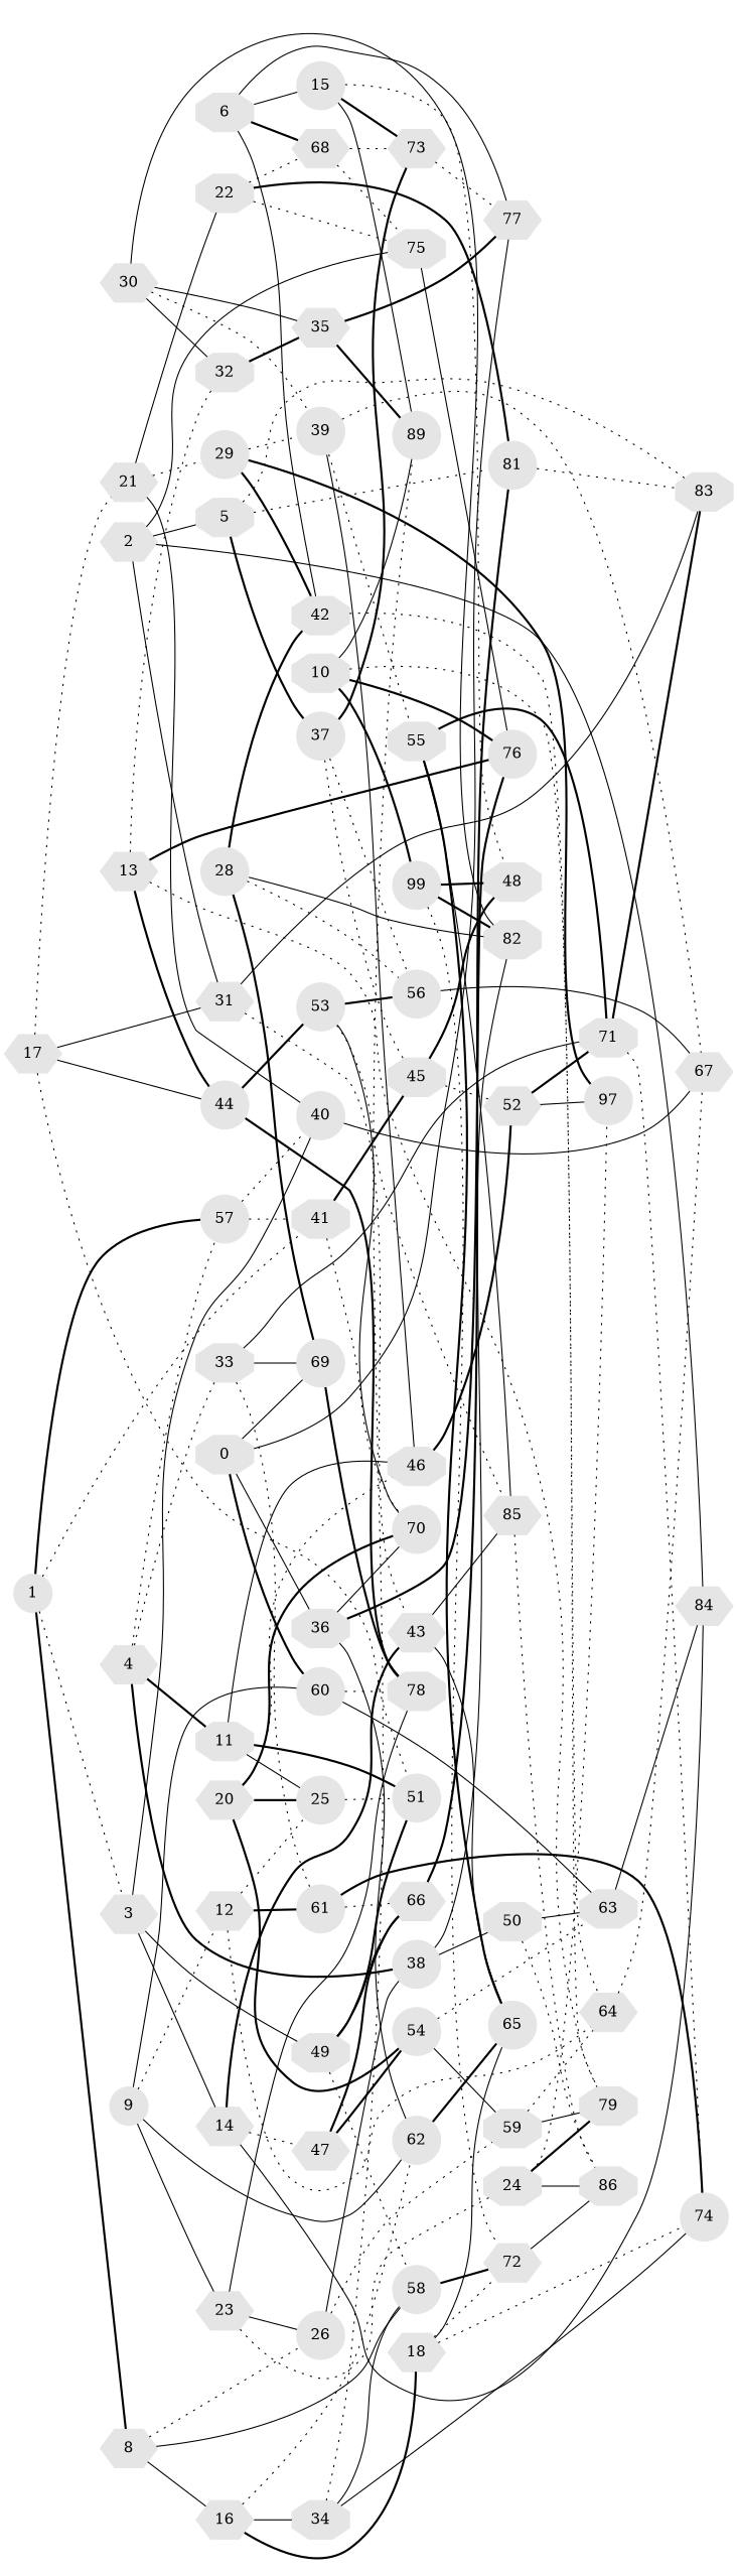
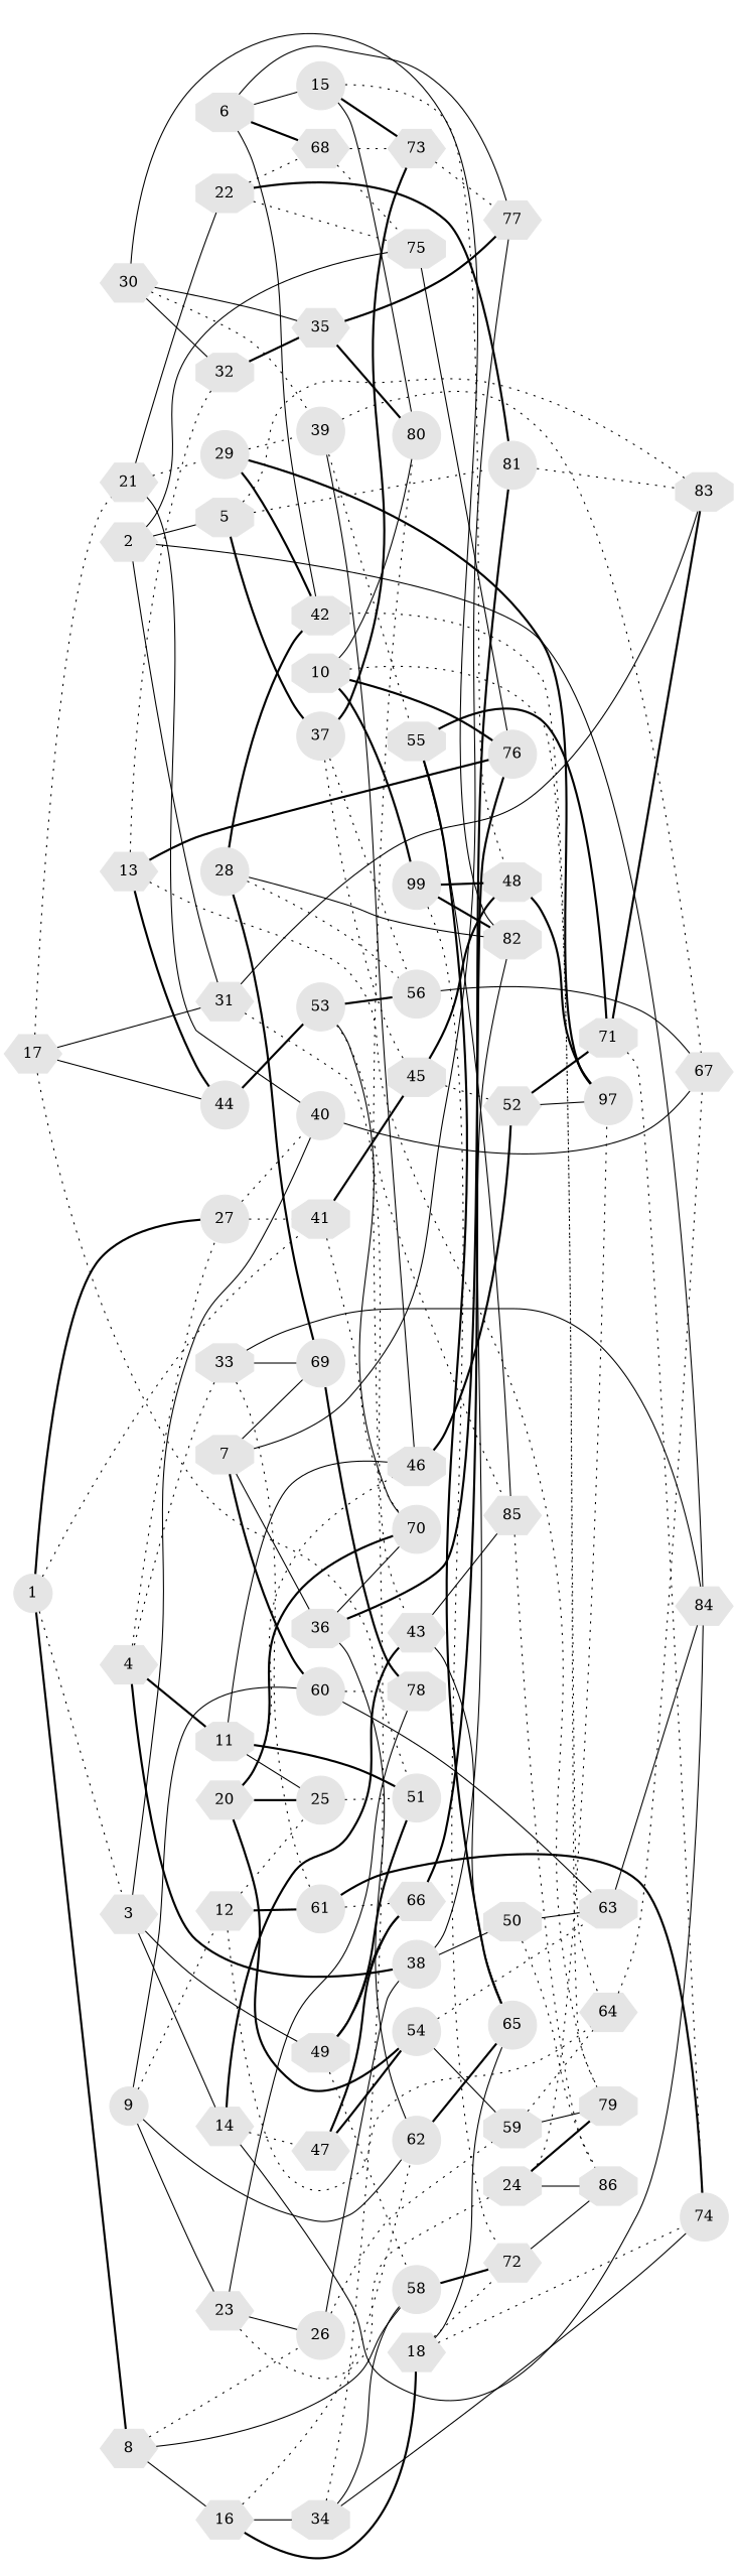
  graph {
    rankdir=LR
    node [color=gray90 shape=circle style=filled]
    edge [style=solid]
    3 [shape=hexagon]
    1
    8 [shape=hexagon]
-   27 [label=57]
+   27
    41 [shape=octagon]
    14 [shape=hexagon]
    40
    49 [shape=octagon]
    16 [shape=hexagon]
    26
    58
    70
    45 [shape=octagon]
    2 [shape=hexagon]
    5 [shape=octagon]
    31 [shape=hexagon]
    75 [shape=octagon]
    84 [shape=hexagon]
    37
    81
    83 [shape=octagon]
    43 [shape=hexagon]
    76
    47 [shape=hexagon]
    67 [shape=hexagon]
    51
    66 [shape=hexagon]
    4 [shape=hexagon]
    11 [shape=octagon]
    33 [shape=octagon]
    38
    25
    46 [shape=octagon]
    69
    61
    82 [shape=octagon]
    50 [shape=octagon]
    73 [shape=hexagon]
    56
    6 [shape=octagon]
    15
    42 [shape=octagon]
    68 [shape=hexagon]
    77 [shape=hexagon]
-   80 [label=89]
+   80
    48 [shape=octagon]
    64 [shape=hexagon]
-   7 [shape=octagon label=0]
+   7 [shape=octagon]
    36 [shape=octagon]
    60
    62
    78 [shape=octagon]
    63 [shape=octagon]
    18 [shape=hexagon]
    34 [shape=octagon]
    59 [shape=octagon]
    72 [shape=hexagon]
    9
    12 [shape=hexagon]
    23 [shape=hexagon]
    24 [shape=octagon]
    65
    10 [shape=octagon]
    n64 [label=99]
    79 [shape=octagon]
    52 [shape=hexagon]
    74
    13 [shape=hexagon]
    32 [shape=octagon]
    44
    35 [shape=hexagon]
    53
    85 [shape=hexagon]
    54
    n75 [label=97]
    17 [shape=hexagon]
    21 [shape=hexagon]
    22 [shape=octagon]
    29
    86 [shape=octagon]
    20 [shape=hexagon]
    39
    28
    30 [shape=hexagon]
    55 [shape=octagon]
    71 [shape=octagon]
    3 -- 14
    3 -- 40
    3 -- 49
    1 -- 3 [style=dotted]
    1 -- 8 [style=bold]
    1 -- 27 [style=bold]
    1 -- 41 [style=dotted]
    8 -- 16
    8 -- 26 [style=dotted]
    8 -- 58
    27 -- 41 [style=dotted]
    27 -- 40 [style=dotted]
    41 -- 70 [style=dotted]
    41 -- 45 [style=bold]
    14 -- 84
    14 -- 43 [style=bold]
    14 -- 47 [style=dotted]
    40 -- 67
    49 -- 58 [style=dotted]
    49 -- 51 [style=bold]
    49 -- 66
    16 -- 62 [style=dotted]
    16 -- 18 [style=bold]
    16 -- 34
    26 -- 38
    26 -- 59 [style=dotted]
    58 -- 72 [style=bold]
    45 -- 48 [style=bold]
    45 -- 52 [style=dotted]
    2 -- 5
    2 -- 31
    2 -- 75
    2 -- 84
    5 -- 37 [style=bold]
    5 -- 81 [style=dotted]
    5 -- 83 [style=dotted]
    31 -- 83
    31 -- 43 [style=dotted]
    75 -- 76
    37 -- 45 [style=dotted]
    37 -- 73 [style=bold]
    37 -- 56 [style=dotted]
    81 -- 83 [style=dotted]
    43 -- 65
    43 -- 85
    47 -- 66 [style=bold]
    47 -- 54 [style=bold]
    66 -- 81 [style=bold]
    4 -- 27 [style=dotted]
    4 -- 11 [style=bold]
    4 -- 33 [style=dotted]
    4 -- 38 [style=bold]
    11 -- 51 [style=bold]
    11 -- 25
    11 -- 46
-   33 -- 71
+   33 -- 84
    33 -- 69
    33 -- 61 [style=dotted]
    38 -- 82
    38 -- 50
    25 -- 51 [style=dotted]
    46 -- 52 [style=bold]
    69 -- 78 [style=bold]
    61 -- 66 [style=dotted]
    61 -- 74 [style=bold]
    50 -- 63
    50 -- 86 [style=dotted]
    73 -- 77 [style=dotted]
    56 -- 67
    6 -- 15
    6 -- 42
    6 -- 68 [style=bold]
    6 -- 77
    15 -- 73 [style=bold]
    15 -- 80
    15 -- 48 [style=dotted]
    42 -- 64 [style=dotted]
    68 -- 75 [style=dotted]
    68 -- 73 [style=dotted]
+   48 -- n75 [style=bold]
    64 -- 67 [style=dotted]
    7 -- 69
    7 -- 77
    7 -- 36
    7 -- 60 [style=bold]
    36 -- 70
    36 -- 76 [style=bold]
    36 -- 62
    60 -- 78 [style=dotted]
    60 -- 63
    62 -- 65 [style=bold]
    63 -- 84
    18 -- 72 [style=dotted]
    18 -- 65
    18 -- 74 [style=dotted]
    34 -- 58
    34 -- 80 [style=dotted]
    34 -- 74
    59 -- 64 [style=dotted]
    59 -- 79
    72 -- 86
    9 -- 60
    9 -- 62
    9 -- 12 [style=dotted]
    9 -- 23
    12 -- 25 [style=dotted]
    12 -- 61 [style=bold]
    12 -- 64 [style=dotted]
    23 -- 26
    23 -- 78
    23 -- 24 [style=dotted]
    24 -- 79 [style=bold]
    24 -- n75 [style=dotted]
    24 -- 86
    10 -- 76 [style=bold]
    10 -- 80
    10 -- n64 [style=bold]
    10 -- 79 [style=dotted]
    n64 -- 82 [style=bold]
    n64 -- 48 [style=bold]
    n64 -- 72 [style=dotted]
    52 -- n75
    52 -- 71 [style=bold]
    13 -- 76 [style=bold]
    13 -- 79 [style=dotted]
    13 -- 32 [style=dotted]
    13 -- 44 [style=bold]
    32 -- 35 [style=bold]
-   44 -- 78 [style=bold]
    44 -- 53 [style=bold]
    35 -- 77 [style=bold]
    35 -- 80 [style=bold]
    53 -- 70
    53 -- 56 [style=bold]
    53 -- 85 [style=dotted]
    85 -- 86 [style=dotted]
    54 -- 63 [style=dotted]
    54 -- 59
    17 -- 31
    17 -- 51 [style=dotted]
    17 -- 44
    17 -- 21 [style=dotted]
    21 -- 40
    21 -- 22
    21 -- 29 [style=dotted]
    22 -- 75 [style=dotted]
    22 -- 81 [style=bold]
    22 -- 68 [style=dotted]
    29 -- 42 [style=bold]
    29 -- n75 [style=bold]
    29 -- 39 [style=dotted]
    20 -- 70 [style=bold]
    20 -- 25 [style=bold]
    20 -- 46 [style=dotted]
    20 -- 54 [style=bold]
    39 -- 67 [style=dotted]
    39 -- 46
    39 -- 55 [style=dotted]
    28 -- 69 [style=bold]
    28 -- 82
    28 -- 56 [style=dotted]
    28 -- 42 [style=bold]
    30 -- 82
    30 -- 32
    30 -- 35
    30 -- 39 [style=dotted]
    55 -- 65 [style=bold]
    55 -- 85
    55 -- 71 [style=bold]
    71 -- 83 [style=bold]
    71 -- 74 [style=dotted]
  }
